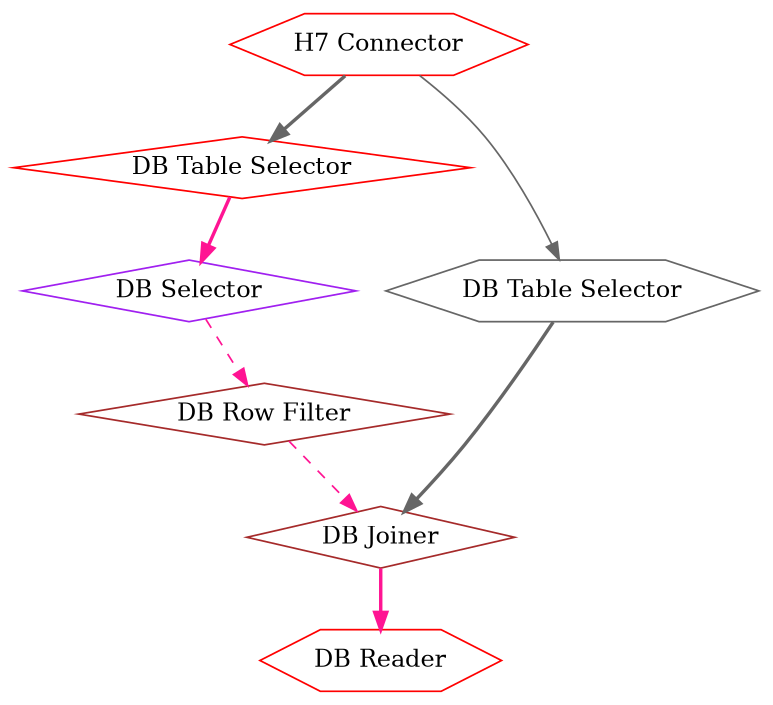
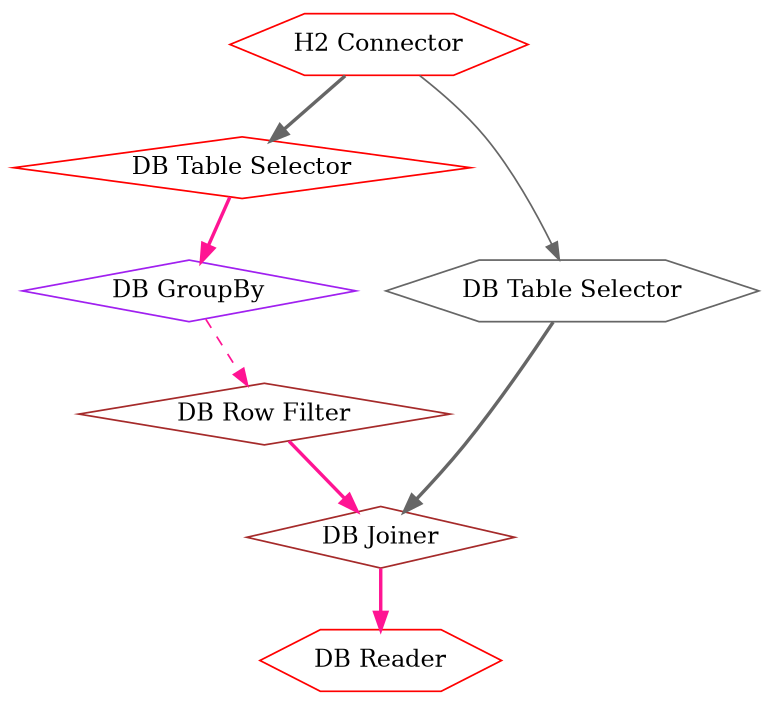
  digraph {
    rankdir=TB
    node [color=red shape=diamond]
    edge [color=deeppink style=bold]
    n1 [label="DB Table Selector"]
-   n2 [color=purple label="DB Selector"]
+   n2 [color=purple label="DB GroupBy"]
    n3 [color=brown label="DB Row Filter"]
    n4 [color=brown label="DB Joiner"]
-   n5 [label="H7 Connector" shape=hexagon]
+   n5 [label="H2 Connector" shape=hexagon]
    n6 [color=gray40 label="DB Table Selector" shape=hexagon]
    n7 [label="DB Reader" shape=hexagon]
    n1 -> n2
    n2 -> n3 [style=dashed]
-   n3 -> n4 [style=dashed]
+   n3 -> n4
    n4 -> n7
    n5 -> n1 [color=gray40]
    n5 -> n6 [color=gray40 style=solid]
    n6 -> n4 [color=gray40]
  }
